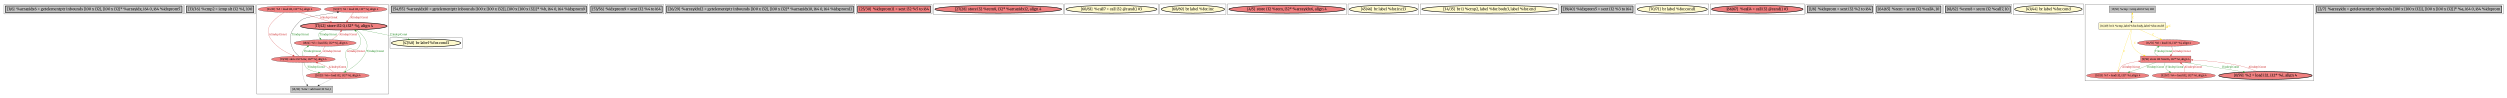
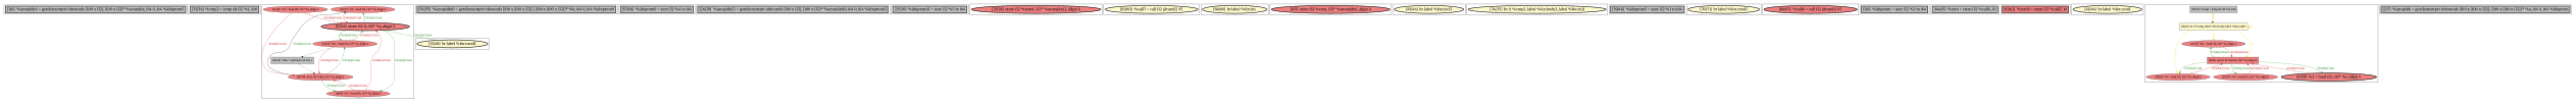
  digraph {
    fontname=Merriweather
    node [fillcolor=lightcoral fontname=Merriweather fontsize=20 penwidth=3.0 shape=ellipse style=filled]
    edge [color=forestgreen fontcolor=firebrick3 fontname=Merriweather penwidth=1.0 style=solid]
    n1 [fillcolor=grey label="[3/6]  %arrayidx6 = getelementptr inbounds [100 x i32], [100 x i32]* %arrayidx, i64 0, i64 %idxprom5" shape=rectangle]
    n2 [fillcolor=grey label="[33/36]  %cmp2 = icmp slt i32 %1, 100" shape=rectangle]
    n3 [label="[32/37]  %1 = load i32, i32* %j, align 4" fontsize="" penwidth=""]
    n4 [label="[19/38]  store i32 %inc, i32* %j, align 4" fontsize="" penwidth=""]
    n5 [label="[17/42]  store i32 0, i32* %j, align 4"]
    n6 [label="[18/41]  %3 = load i32, i32* %j, align 4" fontsize="" penwidth=""]
    n7 [fillcolor=grey label="[21/22]  %inc = add nsw i32 %6, 1" shape=rectangle fontsize="" penwidth=""]
    n8 [label="[24/31]  %5 = load i32, i32* %j, align 4" fontsize="" penwidth=""]
    n9 [label="[20/23]  %6 = load i32, i32* %j, align 4" fontsize="" penwidth=""]
    n10 [fillcolor=lemonchiffon label="[47/48]  br label %for.cond1"]
    n11 [fillcolor=grey label="[54/55]  %arrayidx10 = getelementptr inbounds [100 x [100 x i32]], [100 x [100 x i32]]* %b, i64 0, i64 %idxprom9" shape=rectangle]
    n12 [fillcolor=grey label="[53/56]  %idxprom9 = sext i32 %4 to i64" shape=rectangle]
    n13 [fillcolor=grey label="[26/29]  %arrayidx12 = getelementptr inbounds [100 x i32], [100 x i32]* %arrayidx10, i64 0, i64 %idxprom11" shape=rectangle]
-   n14 [label="[25/30]  %idxprom11 = sext i32 %5 to i64" shape=rectangle]
+   n14 [fillcolor=grey label="[25/30]  %idxprom11 = sext i32 %5 to i64" shape=rectangle]
    n15 [label="[27/28]  store i32 %rem8, i32* %arrayidx12, align 4"]
    n16 [fillcolor=lemonchiffon label="[60/63]  %call7 = call i32 @rand() #3"]
    n17 [fillcolor=lemonchiffon label="[68/69]  br label %for.inc"]
    n18 [label="[4/5]  store i32 %rem, i32* %arrayidx6, align 4"]
    n19 [fillcolor=lemonchiffon label="[45/46]  br label %for.inc13"]
    n20 [fillcolor=lemonchiffon label="[34/35]  br i1 %cmp2, label %for.body3, label %for.end"]
    n21 [fillcolor=grey label="[39/40]  %idxprom5 = sext i32 %3 to i64" shape=rectangle]
    n22 [fillcolor=lemonchiffon label="[70/71]  br label %for.cond1"]
    n23 [label="[66/67]  %call4 = call i32 @rand() #3"]
    n24 [fillcolor=grey label="[1/8]  %idxprom = sext i32 %2 to i64" shape=rectangle]
    n25 [fillcolor=grey label="[64/65]  %rem = srem i32 %call4, 10" shape=rectangle]
-   n26 [fillcolor=grey label="[61/62]  %rem8 = srem i32 %call7, 10" shape=rectangle]
+   n26 [label="[61/62]  %rem8 = srem i32 %call7, 10" shape=rectangle]
    n27 [fillcolor=lemonchiffon label="[43/44]  br label %for.cond"]
    n28 [fillcolor=grey label="[15/50]  %cmp = icmp slt i32 %0, 100" shape=rectangle fontsize="" penwidth=""]
    n29 [fillcolor=lemonchiffon label="[16/49]  br i1 %cmp, label %for.body, label %for.end15" shape=box fontsize="" penwidth=""]
    n30 [label="[10/13]  %7 = load i32, i32* %i, align 4" fontsize="" penwidth=""]
    n31 [label="[9/58]  store i32 %inc14, i32* %i, align 4" shape=box fontsize="" penwidth=""]
    n32 [label="[14/51]  %0 = load i32, i32* %i, align 4" fontsize="" penwidth=""]
    n33 [label="[52/57]  %4 = load i32, i32* %i, align 4" fontsize="" penwidth=""]
    n34 [label="[0/59]  %2 = load i32, i32* %i, align 4"]
    n35 [fillcolor=grey label="[2/7]  %arrayidx = getelementptr inbounds [100 x [100 x i32]], [100 x [100 x i32]]* %a, i64 0, i64 %idxprom" shape=rectangle]
    subgraph cluster_1 {
      n1
    }
    subgraph cluster_2 {
      n2
    }
    subgraph cluster_3 {
      n3
      n4
      n5
      n6
      n7
      n8
      n9
    }
    subgraph cluster_4 {
      n10
    }
    subgraph cluster_5 {
      n11
    }
    subgraph cluster_6 {
      n12
    }
    subgraph cluster_7 {
      n13
    }
    subgraph cluster_8 {
      n14
    }
    subgraph cluster_9 {
      n15
    }
    subgraph cluster_10 {
      n16
    }
    subgraph cluster_11 {
      n17
    }
    subgraph cluster_12 {
      n18
    }
    subgraph cluster_13 {
      n19
    }
    subgraph cluster_14 {
      n20
    }
    subgraph cluster_15 {
      n21
    }
    subgraph cluster_16 {
      n22
    }
    subgraph cluster_17 {
      n23
    }
    subgraph cluster_18 {
      n24
    }
    subgraph cluster_19 {
      n25
    }
    subgraph cluster_20 {
      n26
    }
    subgraph cluster_21 {
      n27
    }
    subgraph cluster_22 {
      n28
      n29
      n30
      n31
      n32
      n33
      n34
    }
    subgraph cluster_23 {
      n35
    }
    n3 -> n5 [color=firebrick3 label="A|indep|Const"]
    n4 -> n3 [color=black fontcolor=forestgreen label="T|indep|Const"]
    n4 -> n6 [fontcolor=forestgreen label="T|indep|Const"]
    n4 -> n9 [fontcolor=forestgreen label="T|indep|Const"]
+   n5 -> n3 [fontcolor=forestgreen label="T|indep|Const"]
    n5 -> n6 [fontcolor=forestgreen label="T|indep|Const"]
    n5 -> n9 [fontcolor=forestgreen label="T|indep|Const"]
    n5 -> n10 [fontcolor=forestgreen label="T|indep|Const"]
    n6 -> n4 [color=firebrick3 label="A|indep|Const"]
    n6 -> n5 [color=firebrick3 label="A|indep|Const"]
-   n4 -> n7 [color=black fontcolor=black penwidth=0.5]
+   n7 -> n4 [color=black fontcolor=black penwidth=0.5]
    n8 -> n4 [color=firebrick3 label="A|indep|Const"]
    n8 -> n5 [color=firebrick3 label="A|indep|Const"]
    n9 -> n4 [color=firebrick3 label="A|indep|Const"]
    n9 -> n5 [label="A|indep|Const"]
    n9 -> n7 [color=black fontcolor=black penwidth=0.5]
    n28 -> n29 [color=black fontcolor=black penwidth=0.5]
    n29 -> n28 [color=gold fontcolor=gold label=C]
    n29 -> n29 [color=gold fontcolor=gold label=C]
    n29 -> n30 [color=gold fontcolor=gold label=C]
    n29 -> n31 [color=gold fontcolor=gold label=C]
    n29 -> n32 [color=gold fontcolor=gold label=C]
    n30 -> n31 [color=firebrick3 label="A|indep|Const"]
    n31 -> n30 [fontcolor=forestgreen label="T|indep|Const"]
    n31 -> n32 [fontcolor=forestgreen label="T|indep|Const"]
    n31 -> n33 [fontcolor=forestgreen label="T|indep|Const"]
    n31 -> n34 [fontcolor=forestgreen label="T|indep|Const"]
    n32 -> n31 [color=firebrick3 label="A|indep|Const"]
    n33 -> n31 [color=firebrick3 label="A|indep|Const"]
    n34 -> n31 [color=firebrick3 label="A|indep|Const"]
  }
